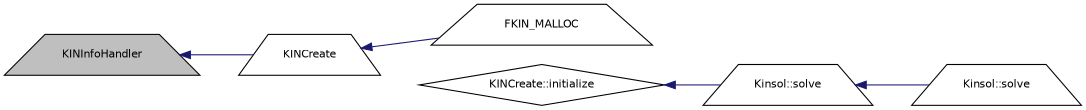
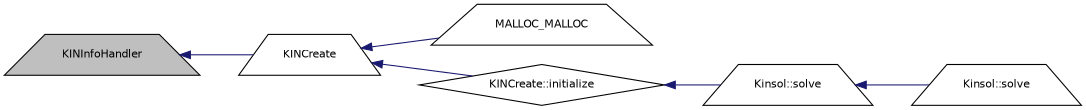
  digraph {
    rankdir=LR
    node [color=black fillcolor=white fontname=Helvetica fontsize=10 shape=trapezium style=filled]
    edge [color=midnightblue dir=back fontname=Helvetica fontsize=10 labelfontname=Helvetica labelfontsize=10 style=solid]
    n1 [fillcolor=grey75 fontcolor=black height=0.2 label=KINInfoHandler width=0.4]
    n2 [height=0.2 label=KINCreate width=0.4]
-   n3 [height=0.2 label=FKIN_MALLOC width=0.4]
+   n3 [height=0.2 label=MALLOC_MALLOC width=0.4]
    n4 [height=0.2 label="KINCreate::initialize" shape=diamond width=0.4]
    n5 [height=0.2 label="Kinsol::solve" width=0.4]
    n6 [height=0.2 label="Kinsol::solve" width=0.4]
    n1 -> n2
    n2 -> n3
+   n2 -> n4
    n4 -> n5
    n5 -> n6
  }
